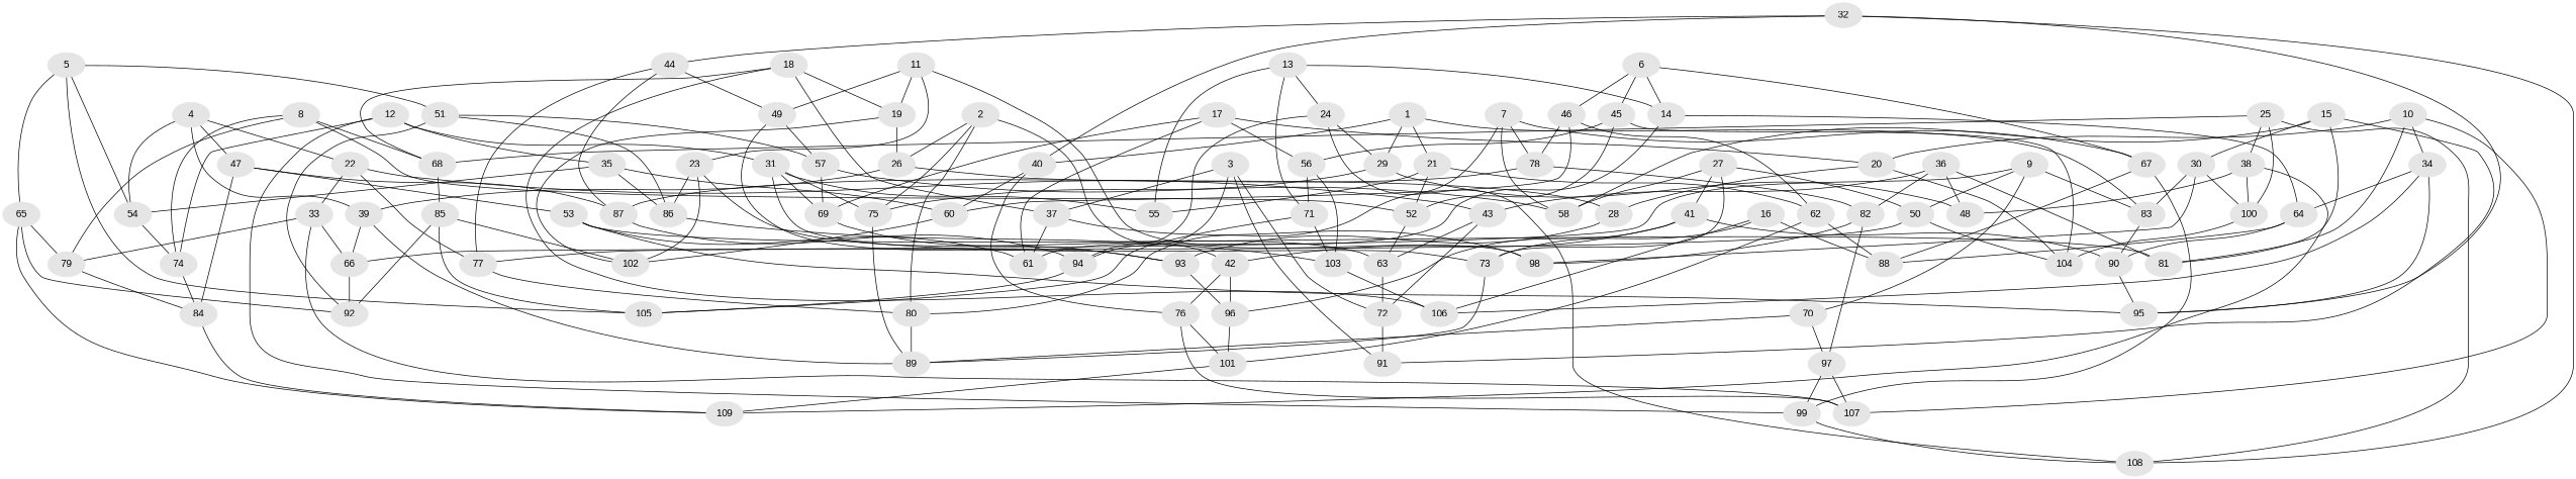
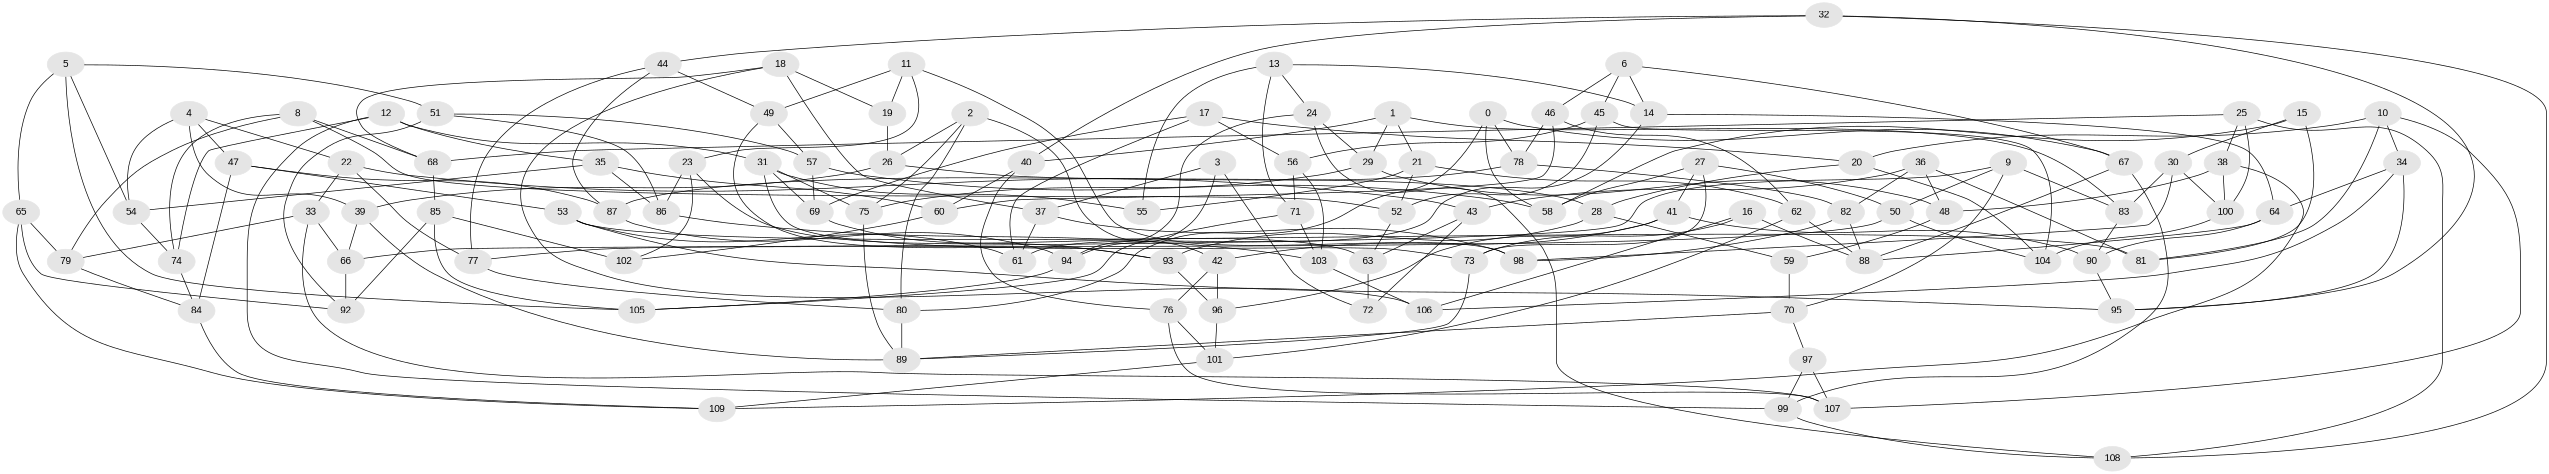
  graph {
    fontname="Liberation Sans"
    node [color=gray90 fontname="Liberation Sans" style=filled]
    edge [fontname="Liberation Sans"]
    1
    21
    29
    40
    83
    52
    55
    62
    75
    48
    60
    76
    90
    2
    26
    42
    80
    39
    28
    96
    89
    3
    37
    72
-   91
    94
    98
    61
    105
    4
    22
    47
    54
    33
    43
    77
    66
    87
    53
    84
    74
    5
    51
    65
    86
    57
    92
    79
    109
    6
    14
    45
    46
    67
    64
    56
    104
    78
    99
    88
-   7
+   7 [label=0]
    58
    82
    8
    68
    63
    85
    9
    50
    70
    97
    10
    20
    34
    81
    107
    106
    95
    11
    19
    23
    49
    102
    93
    12
    31
    35
    73
    69
    108
    13
    24
    71
    103
    15
    30
    100
    16
+   59
    17
    18
    101
    25
    38
    27
    41
    32
    44
    36
    1 -- 21
    1 -- 29
    1 -- 40
    1 -- 83
    21 -- 52
    21 -- 55
    21 -- 62
    29 -- 75
    29 -- 48
    40 -- 60
    40 -- 76
    83 -- 90
    52 -- 63
    62 -- 88
    62 -- 101
    75 -- 89
+   48 -- 59
    60 -- 102
    76 -- 107
    76 -- 101
    90 -- 95
    2 -- 75
    2 -- 26
    2 -- 42
    2 -- 80
    26 -- 39
    26 -- 28
    42 -- 76
    42 -- 96
    80 -- 89
    39 -- 89
    39 -- 66
    28 -- 93
+   28 -- 59
    96 -- 101
    3 -- 37
    3 -- 72
-   3 -- 91
    3 -- 94
    37 -- 98
    37 -- 61
-   72 -- 91
    94 -- 105
    4 -- 39
    4 -- 22
    4 -- 47
    4 -- 54
    22 -- 33
    22 -- 43
    22 -- 77
    47 -- 87
    47 -- 53
    47 -- 84
    54 -- 74
    33 -- 66
    33 -- 79
    33 -- 107
    43 -- 72
    43 -- 63
    77 -- 80
    66 -- 92
    87 -- 94
    53 -- 61
    53 -- 81
    53 -- 95
    84 -- 109
    74 -- 84
    5 -- 105
    5 -- 54
    5 -- 51
    5 -- 65
    51 -- 86
    51 -- 57
    51 -- 92
    65 -- 92
    65 -- 79
    65 -- 109
    86 -- 103
    57 -- 58
    57 -- 69
    79 -- 84
    6 -- 14
    6 -- 45
    6 -- 46
    6 -- 67
    14 -- 61
    14 -- 64
    45 -- 52
    45 -- 56
    45 -- 104
    46 -- 62
    46 -- 60
    46 -- 78
    67 -- 99
    67 -- 88
    64 -- 90
    64 -- 88
    56 -- 71
    56 -- 103
    78 -- 87
    78 -- 82
    99 -- 108
    7 -- 80
    7 -- 67
    7 -- 78
    7 -- 58
    82 -- 98
-   82 -- 97
+   82 -- 88
    8 -- 52
    8 -- 74
    8 -- 79
    8 -- 68
    68 -- 85
    63 -- 72
    85 -- 105
    85 -- 92
    85 -- 102
    9 -- 83
    9 -- 66
    9 -- 50
    9 -- 70
    50 -- 77
    50 -- 104
    70 -- 89
    70 -- 97
    97 -- 99
    97 -- 107
    10 -- 20
    10 -- 34
    10 -- 81
    10 -- 107
    20 -- 28
    20 -- 104
    34 -- 64
    34 -- 106
    34 -- 95
    11 -- 98
    11 -- 19
    11 -- 23
    11 -- 49
    19 -- 26
-   19 -- 102
    23 -- 86
    23 -- 63
    23 -- 102
    49 -- 57
    49 -- 93
    93 -- 96
    12 -- 74
    12 -- 99
    12 -- 31
    12 -- 35
    31 -- 55
    31 -- 75
    31 -- 73
    31 -- 69
    35 -- 60
    35 -- 54
    35 -- 86
    73 -- 89
    69 -- 93
    13 -- 55
    13 -- 14
    13 -- 24
    13 -- 71
    24 -- 29
    24 -- 94
    24 -- 108
    71 -- 105
    71 -- 103
    103 -- 106
-   15 -- 91
    15 -- 58
    15 -- 81
    15 -- 30
    30 -- 83
    30 -- 98
    30 -- 100
    100 -- 104
    16 -- 88
    16 -- 106
    16 -- 73
+   59 -- 70
    17 -- 61
    17 -- 56
    17 -- 20
    17 -- 69
    18 -- 37
    18 -- 68
    18 -- 106
    18 -- 19
    101 -- 109
    25 -- 68
    25 -- 108
    25 -- 100
    25 -- 38
    38 -- 48
    38 -- 109
    38 -- 100
    27 -- 58
    27 -- 50
    27 -- 73
    27 -- 41
    41 -- 90
    41 -- 42
    41 -- 96
    32 -- 40
    32 -- 95
    32 -- 108
    32 -- 44
    44 -- 77
    44 -- 87
    44 -- 49
    36 -- 48
    36 -- 43
    36 -- 82
    36 -- 81
  }
